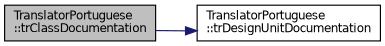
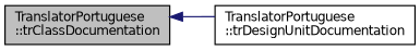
  digraph {
    rankdir=LR
    node [color=black fontname=Helvetica fontsize=10 shape=record style=filled]
    n1 [fillcolor=grey75 fontcolor=black height=0.2 label="TranslatorPortuguese\l::trClassDocumentation" width=0.4]
    n2 [fillcolor=white height=0.2 label="TranslatorPortuguese\l::trDesignUnitDocumentation" width=0.4]
-   n1 -> n2 [color=midnightblue fontname=Helvetica fontsize=10 labelfontname=Helvetica labelfontsize=10 style=solid]
+   n2 -> n1 [color=midnightblue fontname=Helvetica fontsize=10 labelfontname=Helvetica labelfontsize=10 style=solid]
  }
